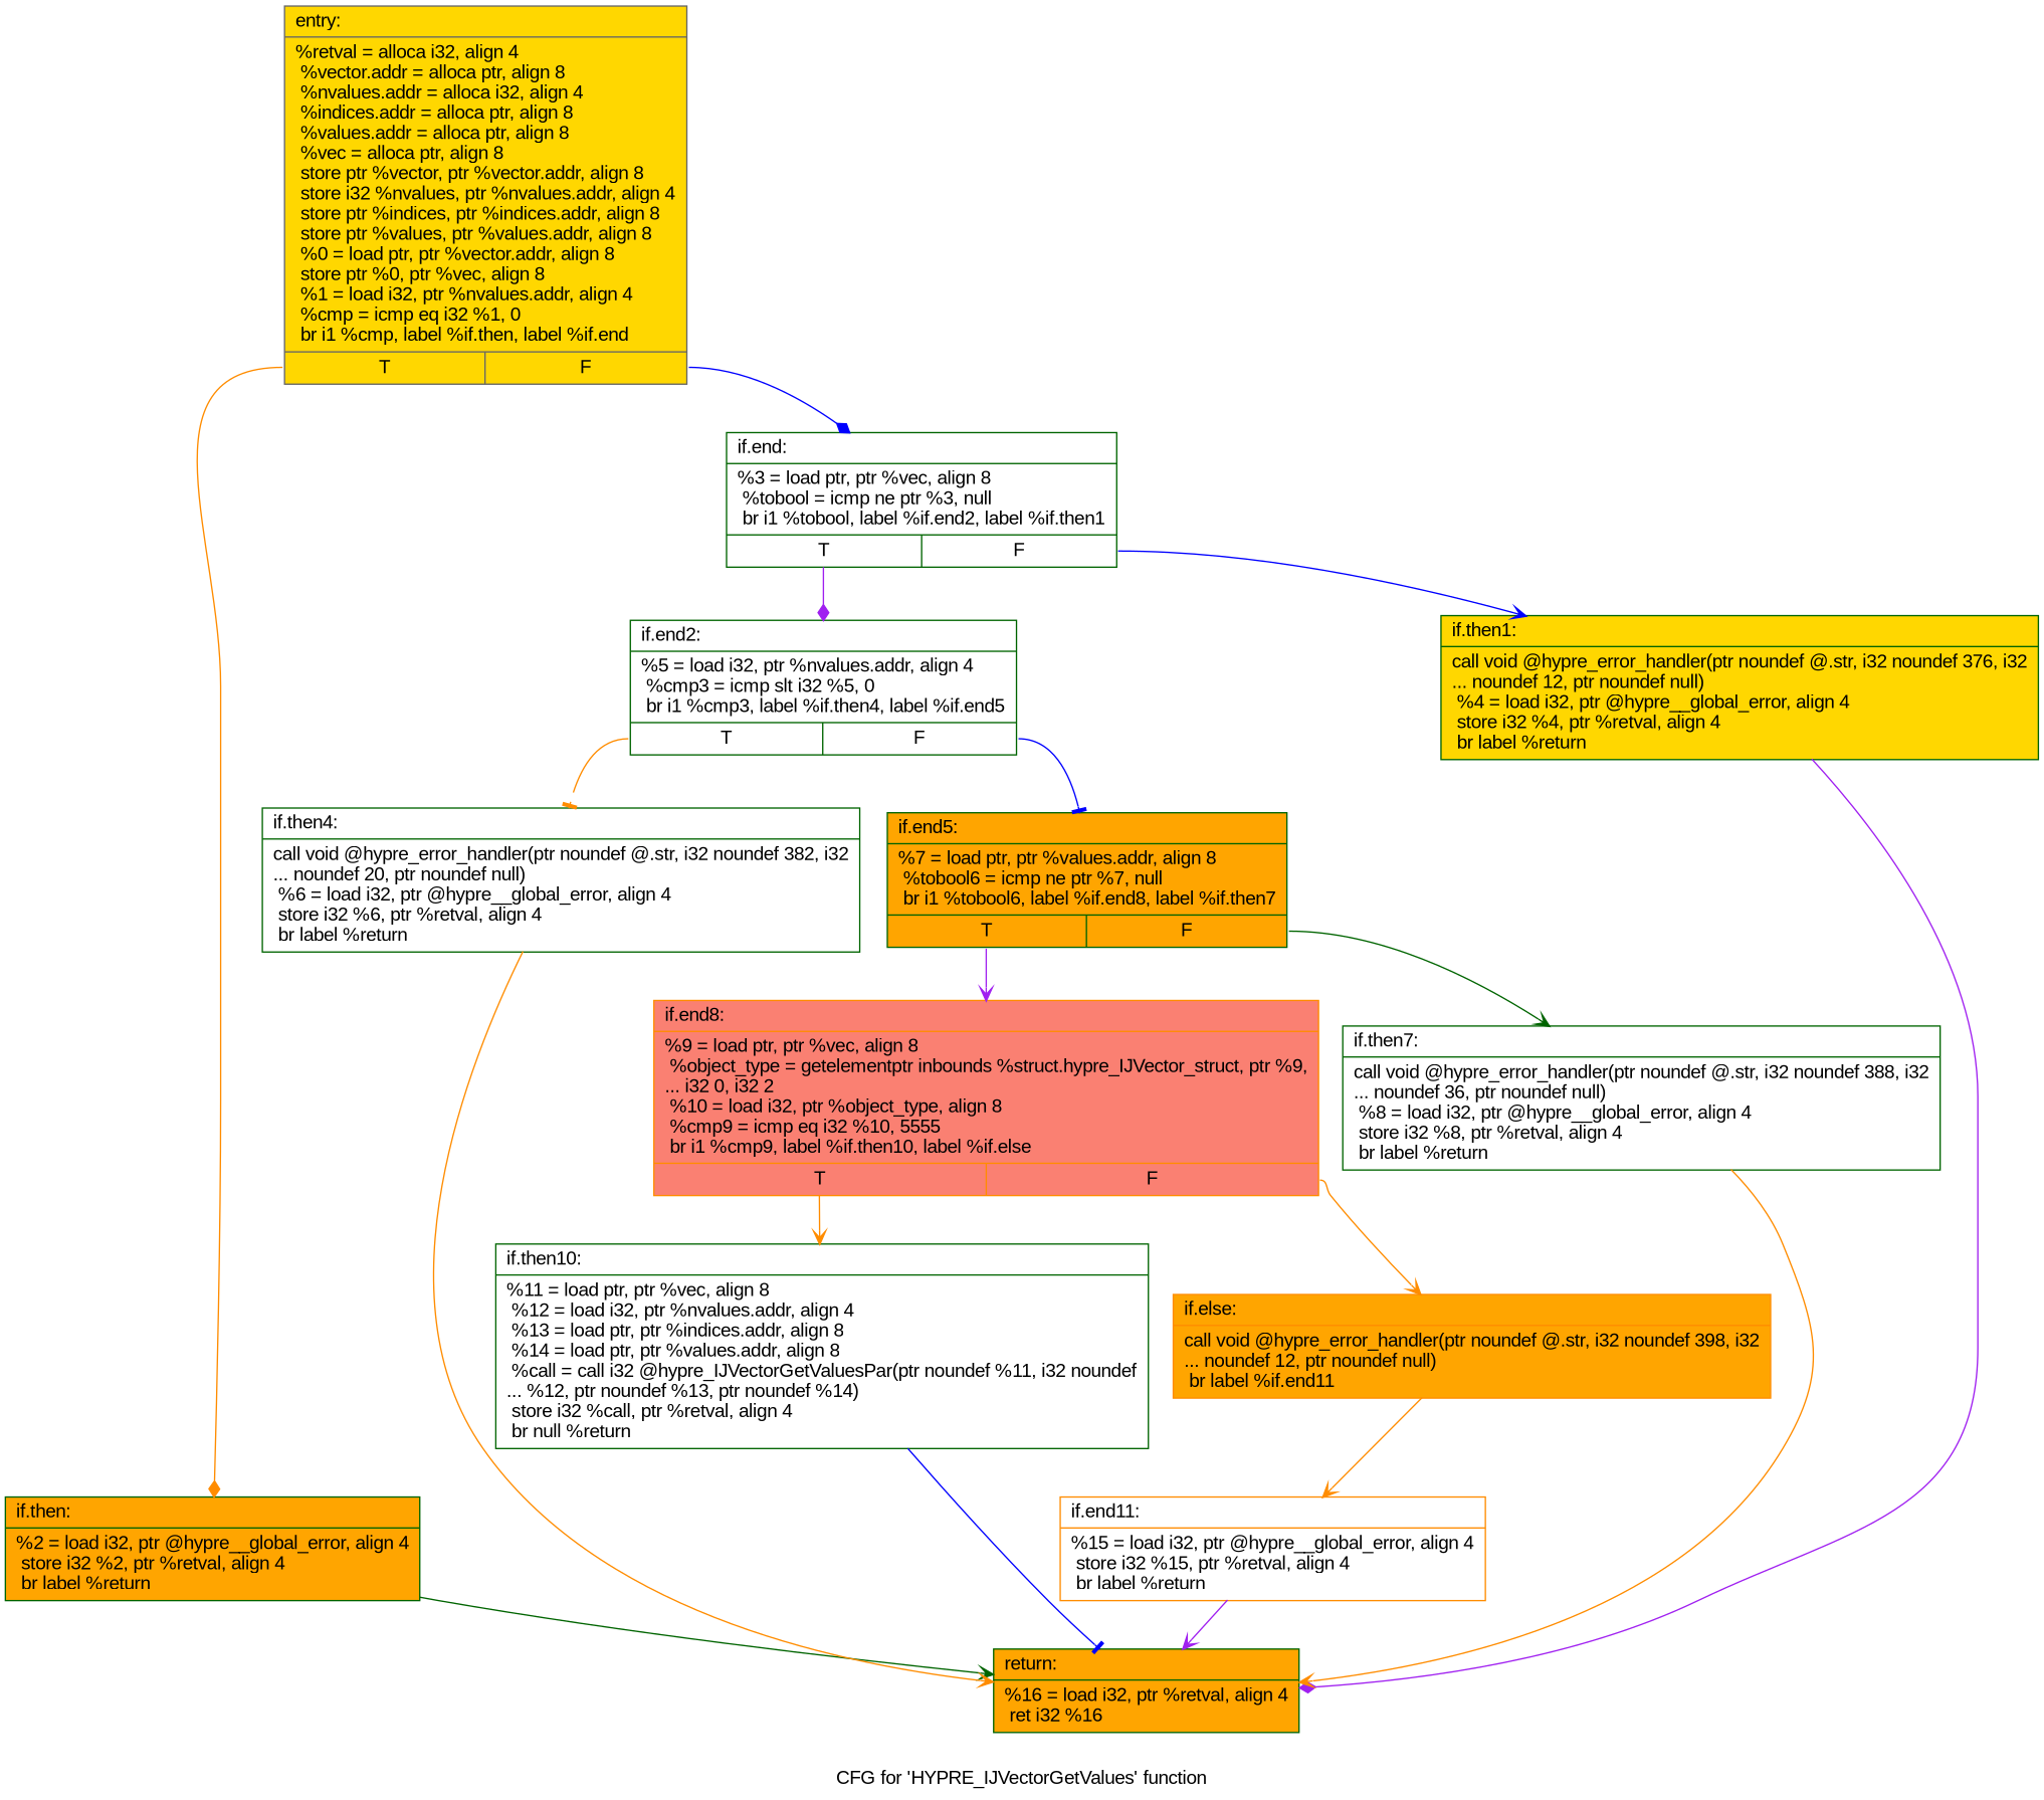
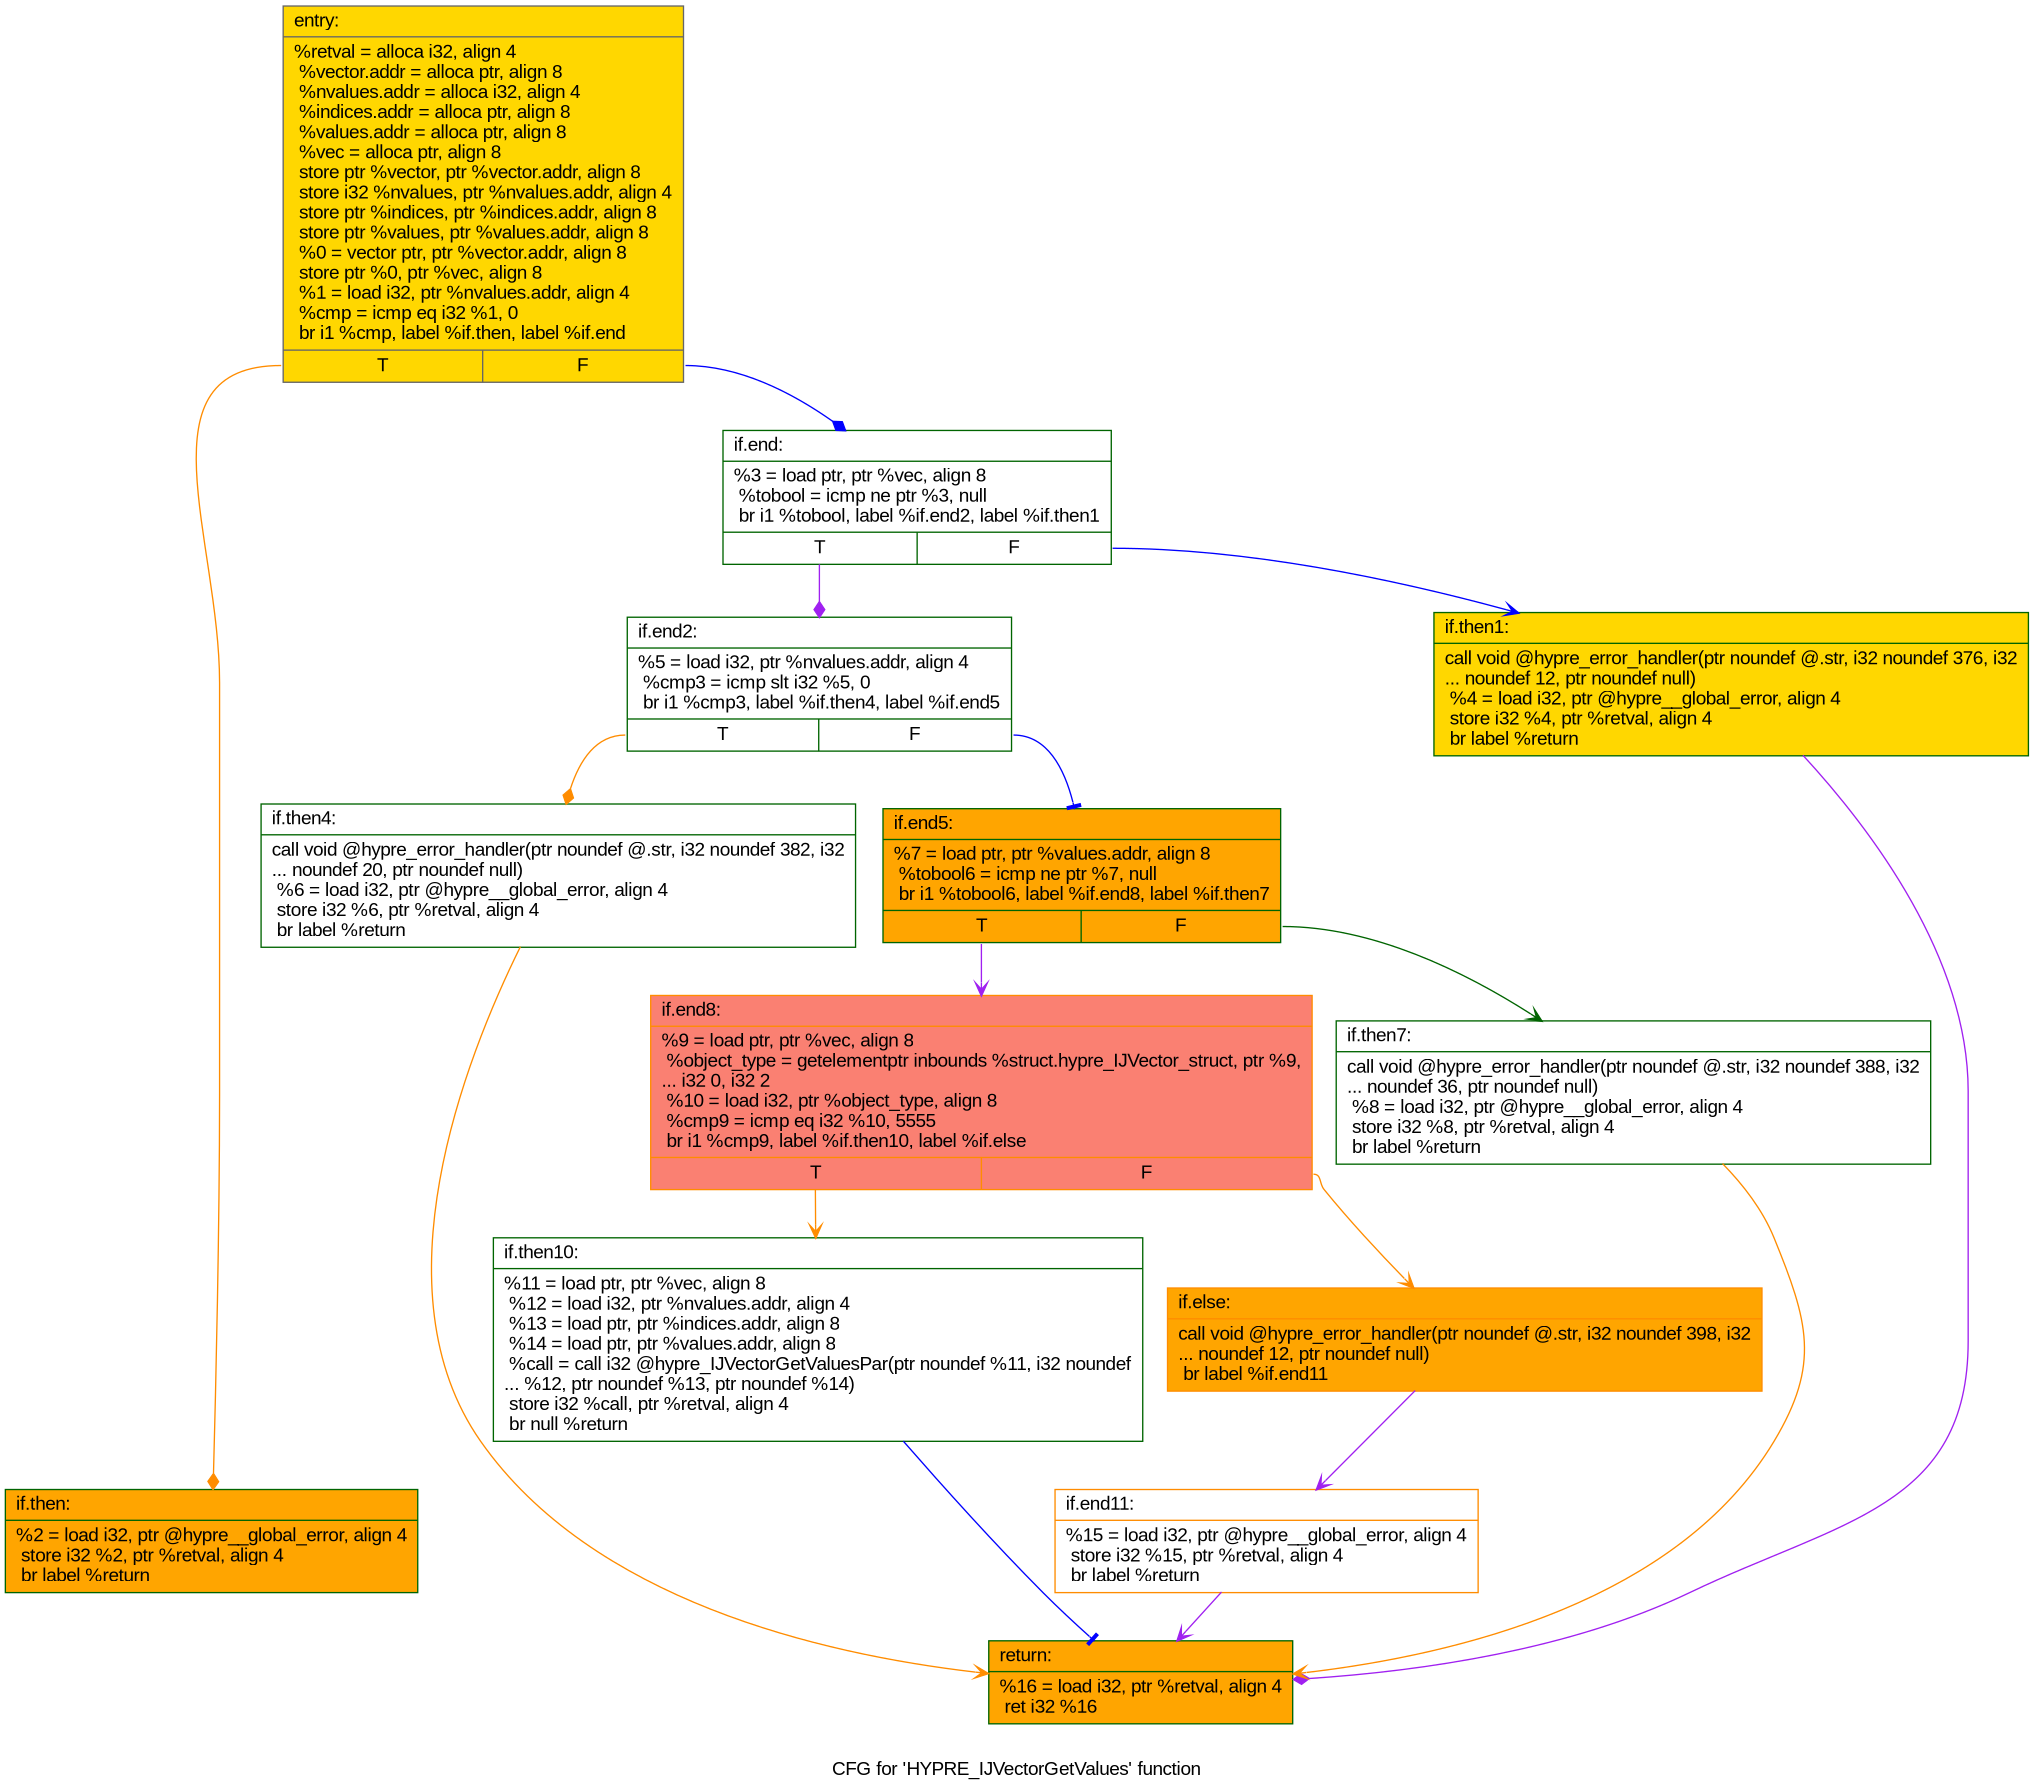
  digraph {
    fontname="Liberation Sans"
    label="CFG for 'HYPRE_IJVectorGetValues' function"
    node [color=darkgreen fillcolor=white fontname="Liberation Sans" shape=record style=filled]
    edge [arrowhead=vee color=darkorange fontname="Liberation Sans"]
-   n1 [color=gray40 fillcolor=gold label="{entry:\l|  %retval = alloca i32, align 4\l  %vector.addr = alloca ptr, align 8\l  %nvalues.addr = alloca i32, align 4\l  %indices.addr = alloca ptr, align 8\l  %values.addr = alloca ptr, align 8\l  %vec = alloca ptr, align 8\l  store ptr %vector, ptr %vector.addr, align 8\l  store i32 %nvalues, ptr %nvalues.addr, align 4\l  store ptr %indices, ptr %indices.addr, align 8\l  store ptr %values, ptr %values.addr, align 8\l  %0 = load ptr, ptr %vector.addr, align 8\l  store ptr %0, ptr %vec, align 8\l  %1 = load i32, ptr %nvalues.addr, align 4\l  %cmp = icmp eq i32 %1, 0\l  br i1 %cmp, label %if.then, label %if.end\l|{<s0>T|<s1>F}}"]
+   n1 [color=gray40 fillcolor=gold label="{entry:\l|  %retval = alloca i32, align 4\l  %vector.addr = alloca ptr, align 8\l  %nvalues.addr = alloca i32, align 4\l  %indices.addr = alloca ptr, align 8\l  %values.addr = alloca ptr, align 8\l  %vec = alloca ptr, align 8\l  store ptr %vector, ptr %vector.addr, align 8\l  store i32 %nvalues, ptr %nvalues.addr, align 4\l  store ptr %indices, ptr %indices.addr, align 8\l  store ptr %values, ptr %values.addr, align 8\l  %0 = vector ptr, ptr %vector.addr, align 8\l  store ptr %0, ptr %vec, align 8\l  %1 = load i32, ptr %nvalues.addr, align 4\l  %cmp = icmp eq i32 %1, 0\l  br i1 %cmp, label %if.then, label %if.end\l|{<s0>T|<s1>F}}"]
    n2 [fillcolor=orange label="{if.then:\l|  %2 = load i32, ptr @hypre__global_error, align 4\l  store i32 %2, ptr %retval, align 4\l  br label %return\l}"]
    n3 [label="{if.end:\l|  %3 = load ptr, ptr %vec, align 8\l  %tobool = icmp ne ptr %3, null\l  br i1 %tobool, label %if.end2, label %if.then1\l|{<s0>T|<s1>F}}"]
    n4 [fillcolor=orange label="{return:\l|  %16 = load i32, ptr %retval, align 4\l  ret i32 %16\l}"]
    n5 [label="{if.end2:\l|  %5 = load i32, ptr %nvalues.addr, align 4\l  %cmp3 = icmp slt i32 %5, 0\l  br i1 %cmp3, label %if.then4, label %if.end5\l|{<s0>T|<s1>F}}"]
    n6 [fillcolor=gold label="{if.then1:\l|  call void @hypre_error_handler(ptr noundef @.str, i32 noundef 376, i32\l... noundef 12, ptr noundef null)\l  %4 = load i32, ptr @hypre__global_error, align 4\l  store i32 %4, ptr %retval, align 4\l  br label %return\l}"]
    n7 [label="{if.then4:\l|  call void @hypre_error_handler(ptr noundef @.str, i32 noundef 382, i32\l... noundef 20, ptr noundef null)\l  %6 = load i32, ptr @hypre__global_error, align 4\l  store i32 %6, ptr %retval, align 4\l  br label %return\l}"]
    n8 [fillcolor=orange label="{if.end5:\l|  %7 = load ptr, ptr %values.addr, align 8\l  %tobool6 = icmp ne ptr %7, null\l  br i1 %tobool6, label %if.end8, label %if.then7\l|{<s0>T|<s1>F}}"]
    n9 [color=darkorange fillcolor=salmon label="{if.end8:\l|  %9 = load ptr, ptr %vec, align 8\l  %object_type = getelementptr inbounds %struct.hypre_IJVector_struct, ptr %9,\l... i32 0, i32 2\l  %10 = load i32, ptr %object_type, align 8\l  %cmp9 = icmp eq i32 %10, 5555\l  br i1 %cmp9, label %if.then10, label %if.else\l|{<s0>T|<s1>F}}"]
    n10 [label="{if.then7:\l|  call void @hypre_error_handler(ptr noundef @.str, i32 noundef 388, i32\l... noundef 36, ptr noundef null)\l  %8 = load i32, ptr @hypre__global_error, align 4\l  store i32 %8, ptr %retval, align 4\l  br label %return\l}"]
    n11 [label="{if.then10:\l|  %11 = load ptr, ptr %vec, align 8\l  %12 = load i32, ptr %nvalues.addr, align 4\l  %13 = load ptr, ptr %indices.addr, align 8\l  %14 = load ptr, ptr %values.addr, align 8\l  %call = call i32 @hypre_IJVectorGetValuesPar(ptr noundef %11, i32 noundef\l... %12, ptr noundef %13, ptr noundef %14)\l  store i32 %call, ptr %retval, align 4\l  br null %return\l}"]
    n12 [color=darkorange fillcolor=orange label="{if.else:\l|  call void @hypre_error_handler(ptr noundef @.str, i32 noundef 398, i32\l... noundef 12, ptr noundef null)\l  br label %if.end11\l}"]
    n13 [color=darkorange label="{if.end11:\l|  %15 = load i32, ptr @hypre__global_error, align 4\l  store i32 %15, ptr %retval, align 4\l  br label %return\l}"]
    n1 -> n2 [arrowhead=diamond tailport=s0]
    n1 -> n3 [arrowhead=diamond color=blue tailport=s1]
-   n2 -> n4 [color=darkgreen]
    n3 -> n5 [arrowhead=diamond color=purple tailport=s0]
    n3 -> n6 [color=blue tailport=s1]
-   n5 -> n7 [arrowhead=tee tailport=s0]
+   n5 -> n7 [arrowhead=diamond tailport=s0]
    n5 -> n8 [arrowhead=tee color=blue tailport=s1]
    n6 -> n4 [arrowhead=diamond color=purple]
    n7 -> n4
    n8 -> n9 [color=purple tailport=s0]
    n8 -> n10 [color=darkgreen tailport=s1]
    n9 -> n11 [tailport=s0]
    n9 -> n12 [tailport=s1]
    n10 -> n4
    n11 -> n4 [arrowhead=tee color=blue]
-   n12 -> n13
+   n12 -> n13 [color=purple]
    n13 -> n4 [color=purple]
  }
